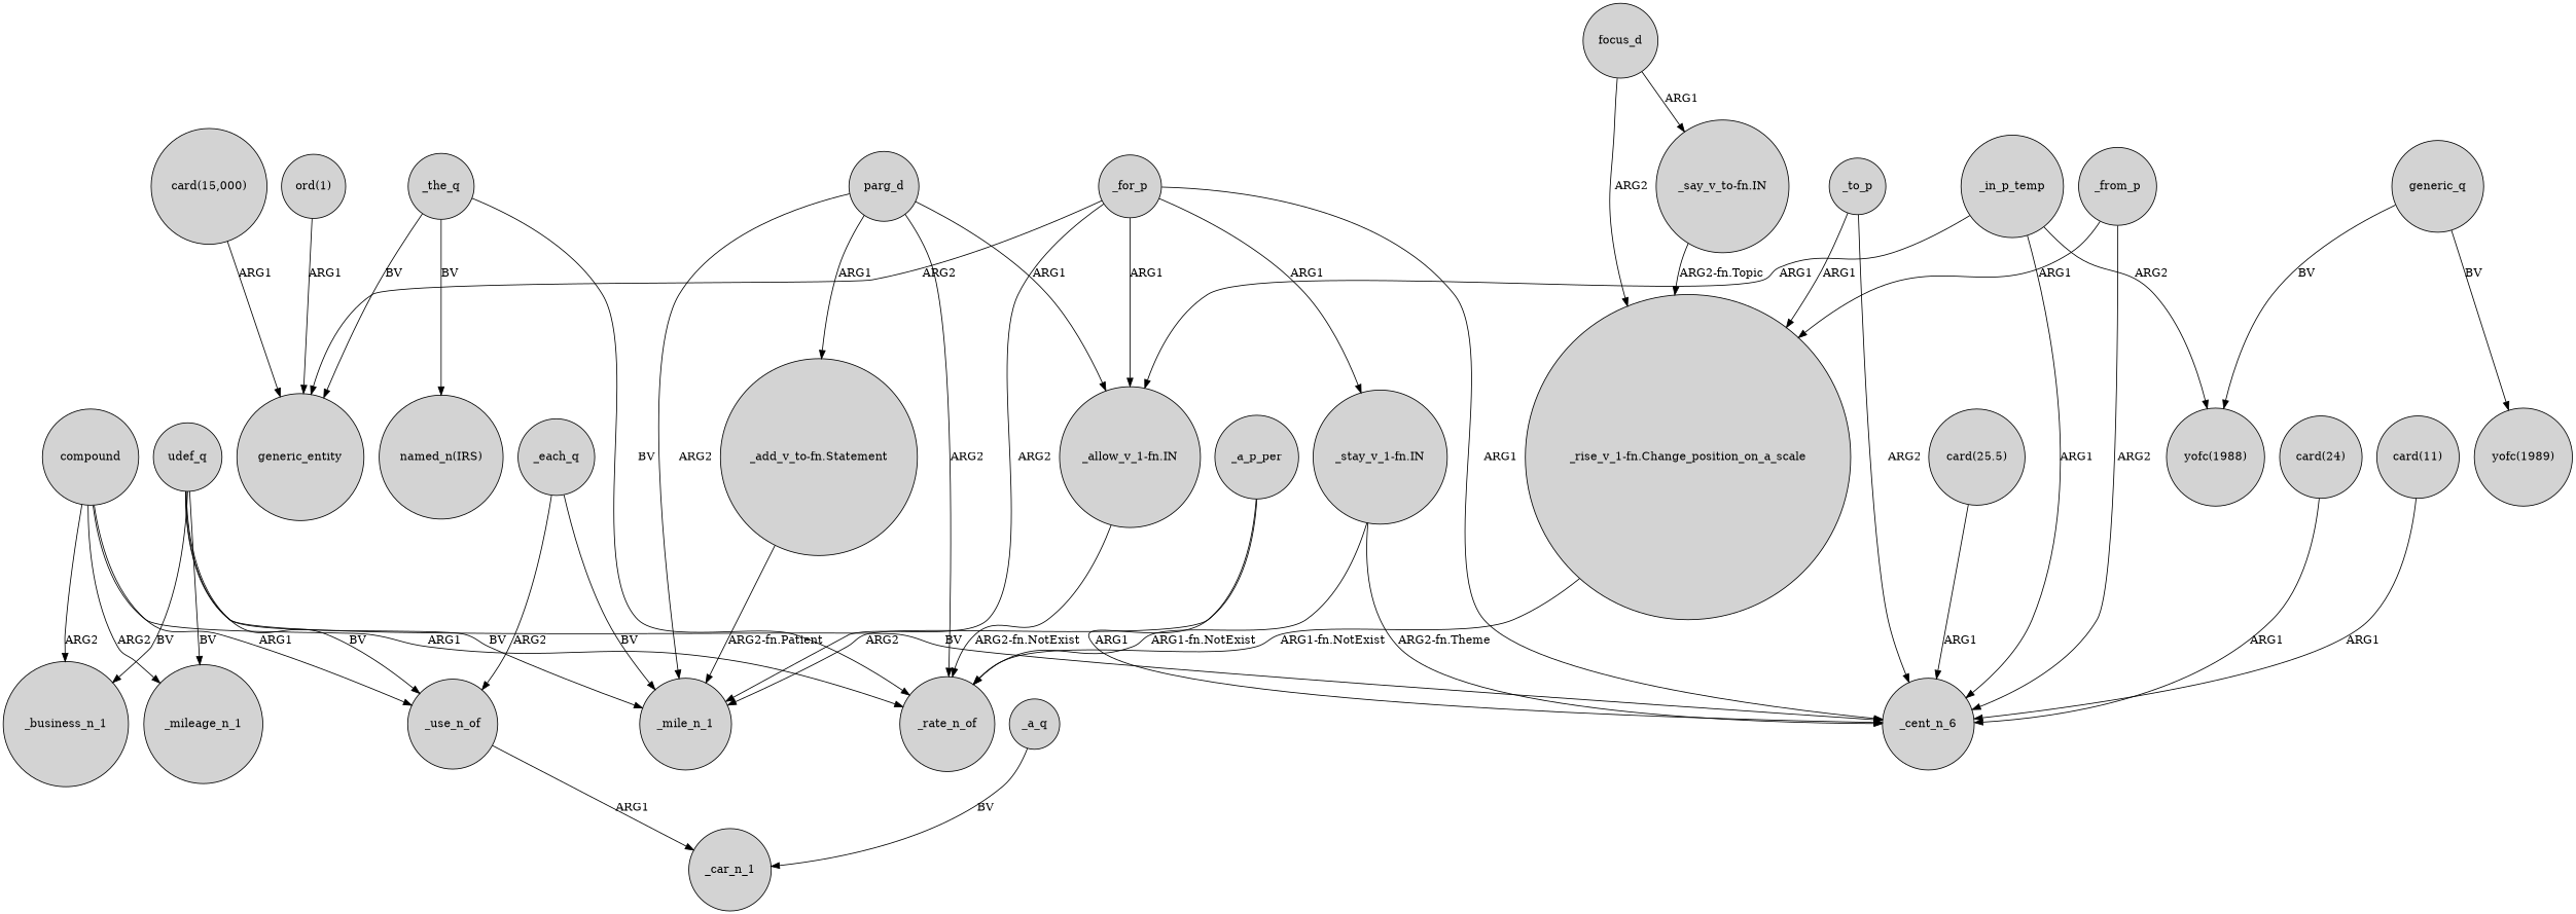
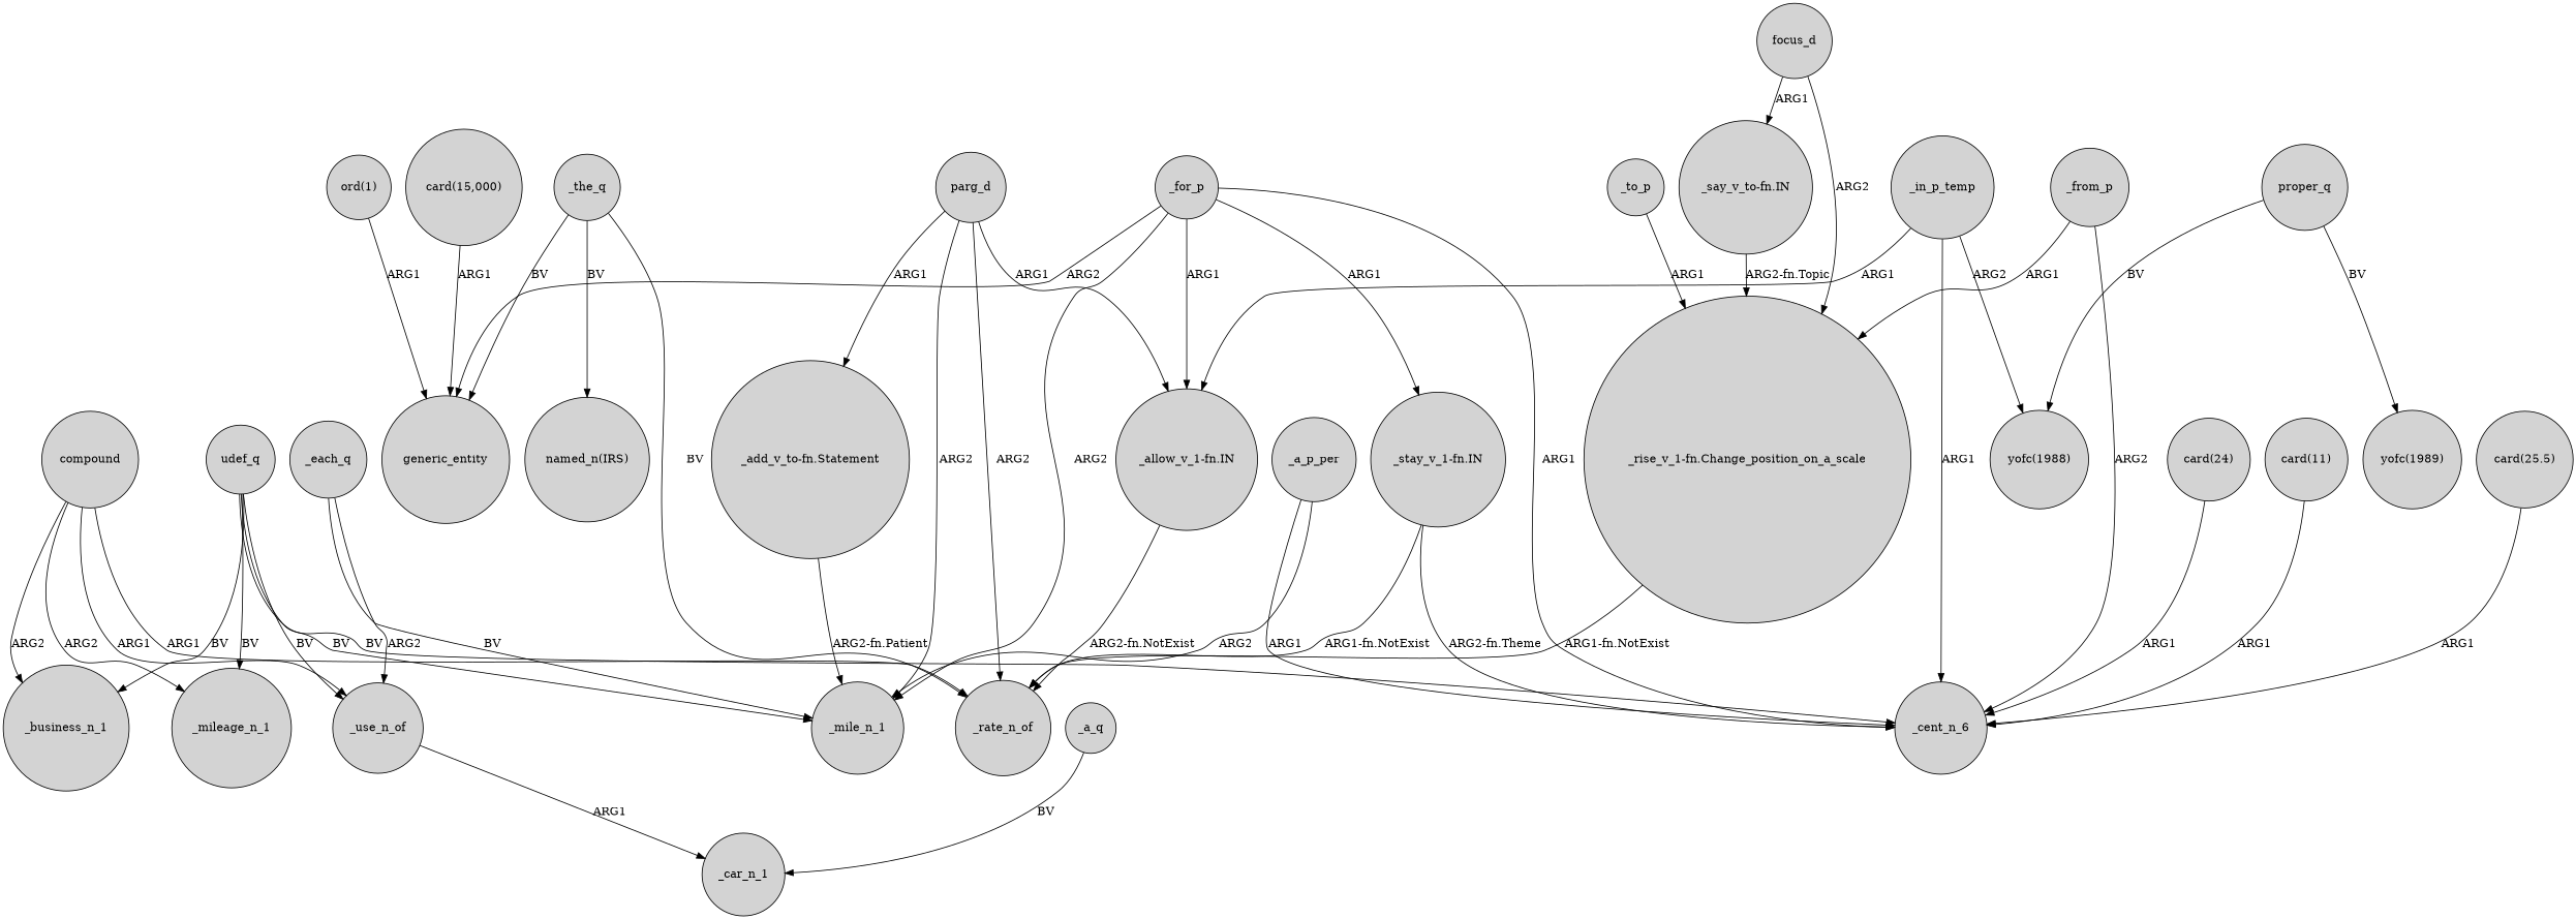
  digraph {
    node [shape=circle style=filled]
    udef_q
    _mile_n_1
    _use_n_of
    _mileage_n_1
    n5 [label=_cent_n_6]
    _business_n_1
    _car_n_1
    _the_q
    generic_entity
    "named_n(IRS)"
    _rate_n_of
    "ord(1)"
    _in_p_temp
    "_allow_v_1-fn.IN"
    "yofc(1988)"
    "_say_v_to-fn.IN"
    "_rise_v_1-fn.Change_position_on_a_scale"
    _each_q
    _for_p
    "_stay_v_1-fn.IN"
    parg_d
    "_add_v_to-fn.Statement"
    compound
    "card(24)"
-   proper_q [label=generic_q]
+   proper_q
    "yofc(1989)"
    "card(15,000)"
    _a_p_per
    "card(11)"
    _from_p
    _a_q
    "card(25.5)"
    _to_p
    focus_d
    udef_q -> _mile_n_1 [label=BV]
    udef_q -> _use_n_of [label=BV]
    udef_q -> _mileage_n_1 [label=BV]
    udef_q -> n5 [label=BV]
    udef_q -> _business_n_1 [label=BV]
    _use_n_of -> _car_n_1 [label=ARG1]
    _the_q -> generic_entity [label=BV]
    _the_q -> "named_n(IRS)" [label=BV]
    _the_q -> _rate_n_of [label=BV]
    "ord(1)" -> generic_entity [label=ARG1]
    _in_p_temp -> n5 [label=ARG1]
    _in_p_temp -> "_allow_v_1-fn.IN" [label=ARG1]
    _in_p_temp -> "yofc(1988)" [label=ARG2]
    "_allow_v_1-fn.IN" -> _rate_n_of [label="ARG2-fn.NotExist"]
    "_say_v_to-fn.IN" -> "_rise_v_1-fn.Change_position_on_a_scale" [label="ARG2-fn.Topic"]
    "_rise_v_1-fn.Change_position_on_a_scale" -> _rate_n_of [label="ARG1-fn.NotExist"]
    _each_q -> _mile_n_1 [label=BV]
    _each_q -> _use_n_of [label=ARG2]
    _for_p -> _mile_n_1 [label=ARG2]
    _for_p -> n5 [label=ARG1]
    _for_p -> generic_entity [label=ARG2]
    _for_p -> "_allow_v_1-fn.IN" [label=ARG1]
    _for_p -> "_stay_v_1-fn.IN" [label=ARG1]
    "_stay_v_1-fn.IN" -> n5 [label="ARG2-fn.Theme"]
    "_stay_v_1-fn.IN" -> _rate_n_of [label="ARG1-fn.NotExist"]
    parg_d -> _mile_n_1 [label=ARG2]
    parg_d -> _rate_n_of [label=ARG2]
    parg_d -> "_allow_v_1-fn.IN" [label=ARG1]
    parg_d -> "_add_v_to-fn.Statement" [label=ARG1]
    "_add_v_to-fn.Statement" -> _mile_n_1 [label="ARG2-fn.Patient"]
    compound -> _use_n_of [label=ARG1]
    compound -> _mileage_n_1 [label=ARG2]
    compound -> _business_n_1 [label=ARG2]
    compound -> _rate_n_of [label=ARG1]
    "card(24)" -> n5 [label=ARG1]
    proper_q -> "yofc(1988)" [label=BV]
    proper_q -> "yofc(1989)" [label=BV]
    "card(15,000)" -> generic_entity [label=ARG1]
    _a_p_per -> _mile_n_1 [label=ARG2]
    _a_p_per -> n5 [label=ARG1]
    "card(11)" -> n5 [label=ARG1]
    _from_p -> n5 [label=ARG2]
    _from_p -> "_rise_v_1-fn.Change_position_on_a_scale" [label=ARG1]
    _a_q -> _car_n_1 [label=BV]
    "card(25.5)" -> n5 [label=ARG1]
-   _to_p -> n5 [label=ARG2]
    _to_p -> "_rise_v_1-fn.Change_position_on_a_scale" [label=ARG1]
    focus_d -> "_say_v_to-fn.IN" [label=ARG1]
    focus_d -> "_rise_v_1-fn.Change_position_on_a_scale" [label=ARG2]
  }
